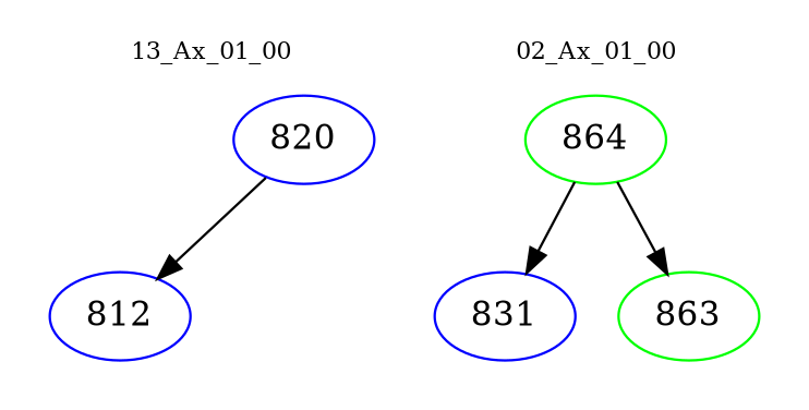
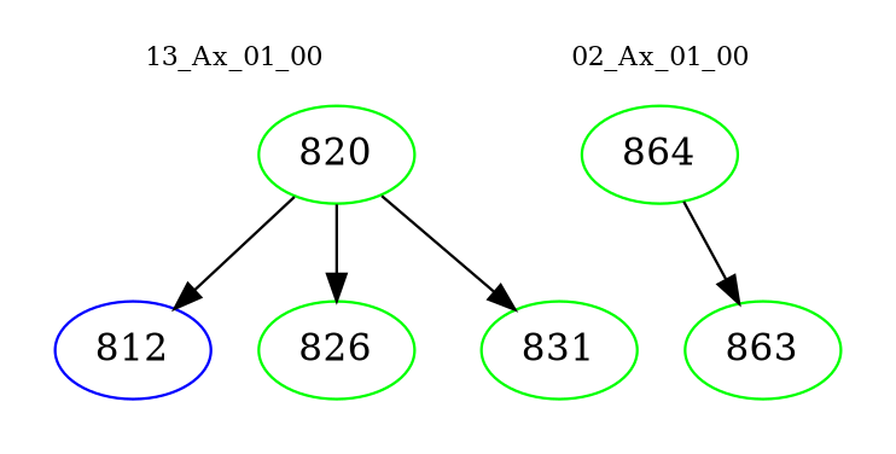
  digraph {
    node [color=green]
    edge [color=black]
-   n1 [color=blue label=820]
+   n1 [label=820]
    n2 [color=blue label=812]
+   n3 [label=826]
    n4 [label=864]
-   n5 [color=blue label=831]
+   n5 [label=831]
    n6 [label=863]
    subgraph cluster_1 {
      color=white
      fontsize=10
      label="13_Ax_01_00"
      n1
      n2
+     n3
    }
    subgraph cluster_2 {
      color=white
      fontsize=10
      label="02_Ax_01_00"
      n4
      n5
      n6
    }
    n1 -> n2
-   n4 -> n5
+   n1 -> n3
+   n1 -> n5
    n4 -> n6
  }
